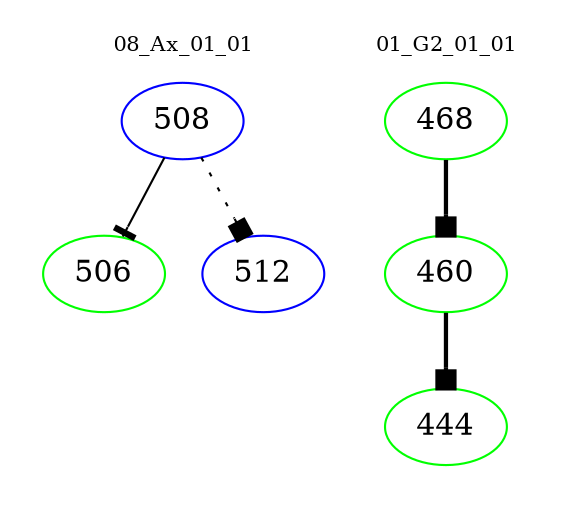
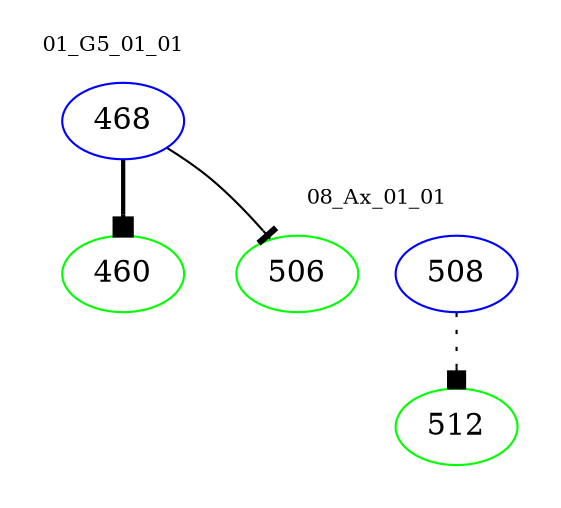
  digraph {
    node [color=blue]
    edge [arrowhead=box color=black style=bold]
    n1 [label=508]
    n2 [color=green label=506]
-   n3 [label=512]
+   n3 [color=green label=512]
    n4 [color=green label=460]
-   n5 [color=green label=444]
-   n6 [color=green label=468]
+   n6 [label=468]
    subgraph cluster_1 {
      color=white
      fontsize=10
      label="08_Ax_01_01"
      n1
      n2
      n3
    }
    subgraph cluster_2 {
      color=white
      fontsize=10
-     label="01_G2_01_01"
+     label="01_G5_01_01"
      n4
-     n5
      n6
    }
-   n1 -> n2 [arrowhead=tee style=solid]
+   n6 -> n2 [arrowhead=tee style=solid]
    n1 -> n3 [style=dotted]
-   n4 -> n5
    n6 -> n4
  }
